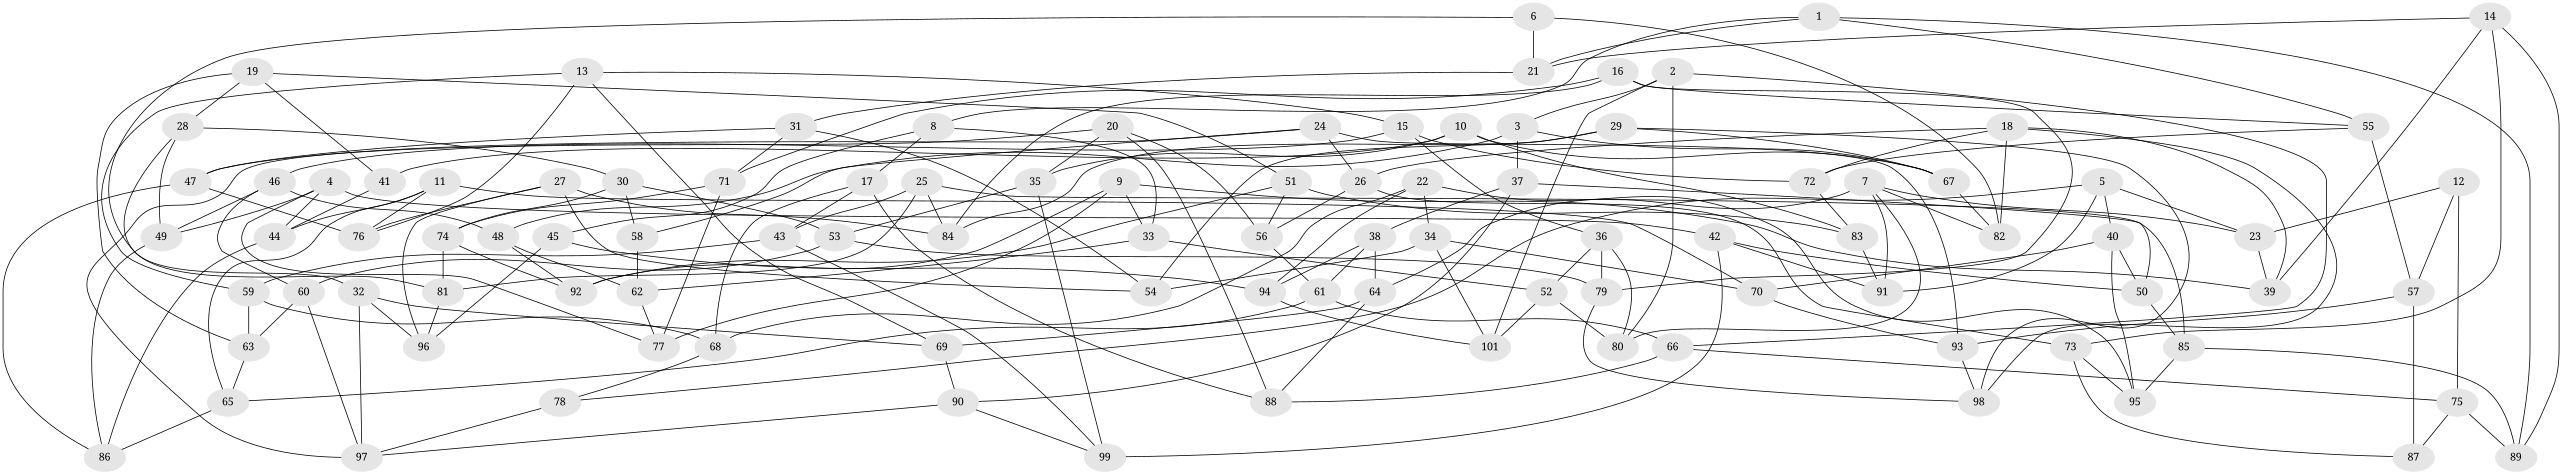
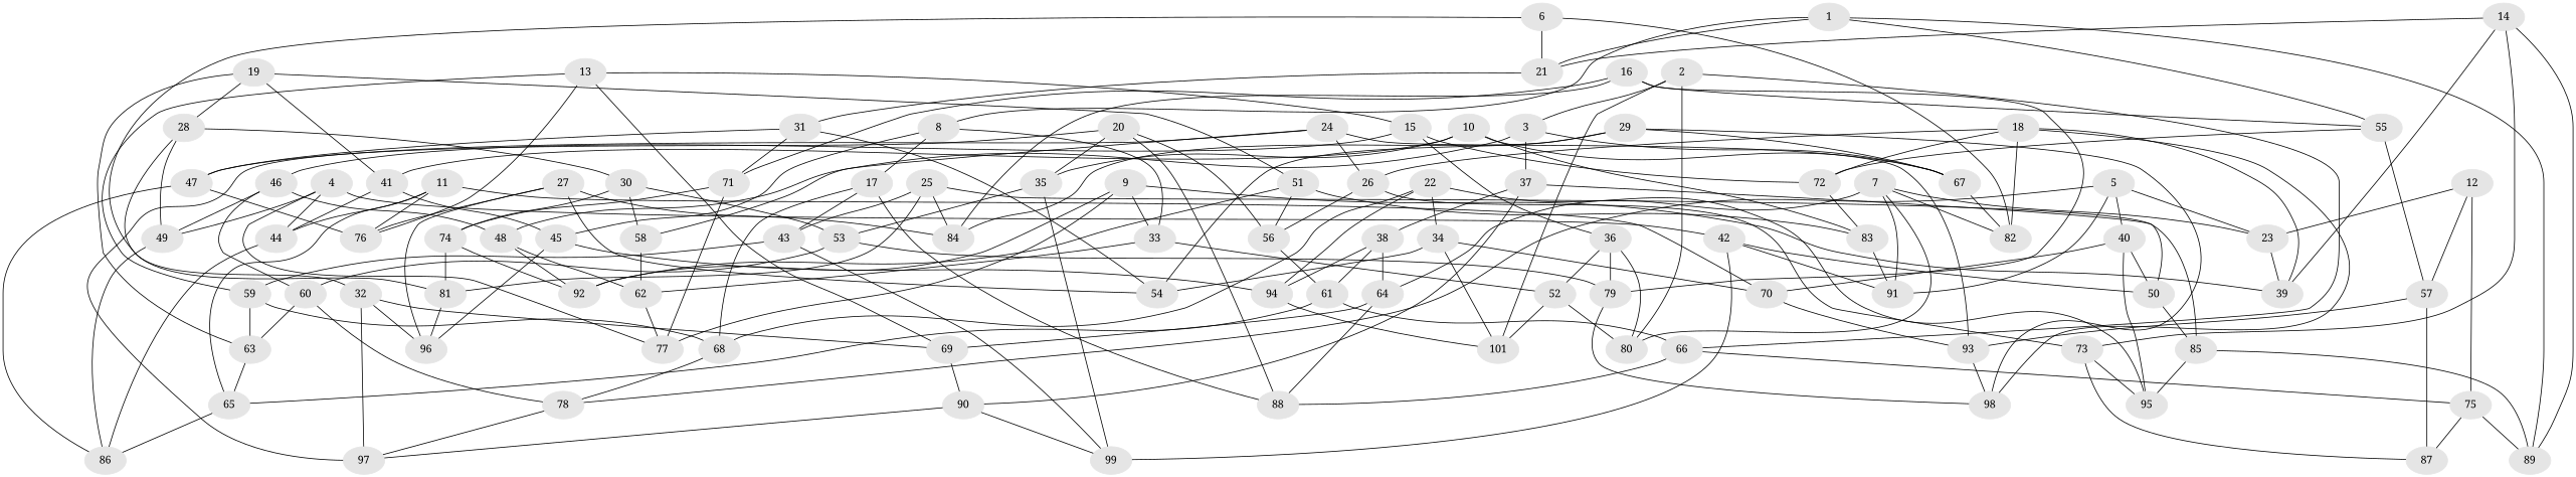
  graph {
    fontname="Noto Serif"
    node [color=gray90 fontname="Noto Serif" style=filled]
    edge [fontname="Noto Serif"]
    1
    8
    21
    55
    89
    17
    33
    45
    31
    57
    72
    2
    3
    66
    80
    n16 [label=101]
    37
    48
    67
    75
    88
    38
    50
    90
    92
    62
    82
    4
    42
    44
    49
    77
    91
    99
    86
    5
    23
    40
    78
    39
    70
    95
    97
    6
    81
    96
    7
    64
    69
    43
    68
    52
    94
    9
    10
    35
    41
    83
    53
    11
    65
    76
    93
    12
    87
    13
    15
    59
    36
    46
    63
    14
    73
    79
    60
    16
    71
    84
    74
    98
    18
    26
    56
    19
    28
    51
    30
    32
    20
    47
    61
    54
    22
    34
    24
    58
    25
    85
    27
    29
    1 -- 8
    1 -- 21
    1 -- 55
    1 -- 89
    8 -- 17
    8 -- 33
    8 -- 45
    21 -- 31
    55 -- 57
    55 -- 72
    17 -- 88
    17 -- 43
    17 -- 68
    33 -- 62
    33 -- 52
    45 -- 96
    45 -- 94
    31 -- 71
    31 -- 47
    31 -- 54
    57 -- 93
    57 -- 87
    72 -- 83
    2 -- 3
    2 -- 66
    2 -- 80
    2 -- n16
    3 -- 37
    3 -- 48
    3 -- 67
    66 -- 75
    66 -- 88
    37 -- 38
    37 -- 50
    37 -- 90
    48 -- 92
    48 -- 62
    67 -- 82
    75 -- 89
    75 -- 87
    38 -- 64
    38 -- 94
    38 -- 61
    50 -- 85
    90 -- 99
    90 -- 97
    62 -- 77
    4 -- 42
    4 -- 44
    4 -- 49
    4 -- 77
    42 -- 50
    42 -- 91
    42 -- 99
    44 -- 86
    49 -- 86
    5 -- 91
    5 -- 23
    5 -- 40
    5 -- 78
    23 -- 39
    40 -- 50
    40 -- 70
    40 -- 95
    78 -- 97
    70 -- 93
    6 -- 21
    6 -- 82
    6 -- 81
    81 -- 96
    7 -- 80
    7 -- 82
    7 -- 91
    7 -- 23
    7 -- 64
    64 -- 88
    64 -- 69
    69 -- 90
    43 -- 99
    43 -- 59
    68 -- 78
    52 -- 80
    52 -- n16
    94 -- n16
    9 -- 33
    9 -- 92
    9 -- 77
    9 -- 39
    10 -- 67
    10 -- 35
    10 -- 41
    10 -- 83
    35 -- 99
    35 -- 53
+   41 -- 45
    41 -- 44
    83 -- 91
    53 -- 79
    53 -- 60
    11 -- 44
    11 -- 70
    11 -- 65
    11 -- 76
    65 -- 86
    93 -- 98
    12 -- 57
    12 -- 75
    12 -- 23
    13 -- 69
    13 -- 76
    13 -- 15
    13 -- 59
    15 -- 72
    15 -- 36
    15 -- 46
    59 -- 68
    59 -- 63
    36 -- 80
    36 -- 52
    36 -- 79
    46 -- 48
    46 -- 49
    46 -- 60
    63 -- 65
    14 -- 21
    14 -- 89
    14 -- 39
    14 -- 73
    73 -- 95
    73 -- 87
    79 -- 98
-   60 -- 97
+   60 -- 78
    60 -- 63
    16 -- 55
    16 -- 79
    16 -- 71
    16 -- 84
    71 -- 77
    71 -- 74
    74 -- 92
    74 -- 81
    18 -- 72
    18 -- 82
    18 -- 39
    18 -- 98
    18 -- 26
    26 -- 73
    26 -- 56
    56 -- 61
    19 -- 41
    19 -- 63
    19 -- 28
    19 -- 51
    28 -- 49
    28 -- 30
    28 -- 32
    51 -- 92
    51 -- 83
    51 -- 56
    30 -- 53
    30 -- 74
    30 -- 58
    32 -- 97
    32 -- 96
    32 -- 69
    20 -- 88
    20 -- 35
    20 -- 56
    20 -- 47
    47 -- 86
    47 -- 76
    61 -- 66
    61 -- 65
    22 -- 95
    22 -- 68
    22 -- 94
    22 -- 34
    34 -- n16
    34 -- 70
    34 -- 54
    24 -- 97
    24 -- 93
    24 -- 26
    24 -- 58
    58 -- 62
    25 -- 81
    25 -- 43
    25 -- 84
    25 -- 85
    85 -- 89
    85 -- 95
    27 -- 96
    27 -- 76
    27 -- 84
    27 -- 54
    29 -- 67
    29 -- 84
    29 -- 98
    29 -- 54
  }
